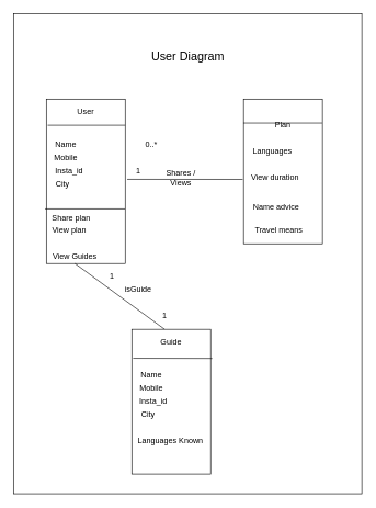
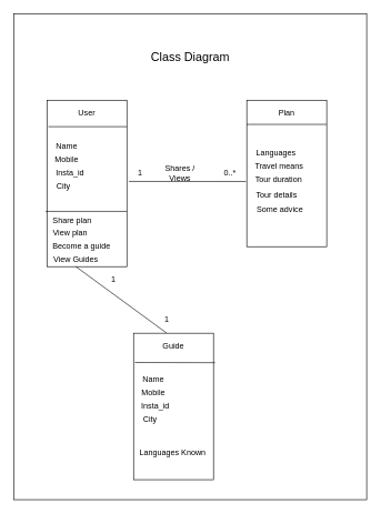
  <mxCell id="0" />
  <mxCell id="1" parent="0" />
  <mxCell id="2" value="" style="rounded=0;whiteSpace=wrap;html=1;" vertex="1" parent="1"><mxGeometry x="20" y="20" width="530" height="730" as="geometry" /></mxCell>
  <mxCell id="3" value="" style="rounded=0;whiteSpace=wrap;html=1;" parent="1" vertex="1"><mxGeometry x="70" y="150" width="120" height="250" as="geometry" /></mxCell>
  <mxCell id="4" value="" style="endArrow=none;html=1;exitX=0.017;exitY=0.159;exitDx=0;exitDy=0;exitPerimeter=0;entryX=1;entryY=0.159;entryDx=0;entryDy=0;entryPerimeter=0;" parent="1" source="3" target="3" edge="1"><mxGeometry width="50" height="50" relative="1" as="geometry"><mxPoint x="300" y="370" as="sourcePoint" /><mxPoint x="350" y="320" as="targetPoint" /></mxGeometry></mxCell>
  <mxCell id="5" value="User" style="text;html=1;strokeColor=none;fillColor=none;align=center;verticalAlign=middle;whiteSpace=wrap;rounded=0;" parent="1" vertex="1"><mxGeometry x="110" y="160" width="40" height="20" as="geometry" /></mxCell>
  <mxCell id="6" value="" style="rounded=0;whiteSpace=wrap;html=1;" parent="1" vertex="1"><mxGeometry x="370" y="150" width="120" height="220" as="geometry" /></mxCell>
  <mxCell id="7" value="" style="endArrow=none;html=1;exitX=-0.003;exitY=0.165;exitDx=0;exitDy=0;exitPerimeter=0;entryX=0.997;entryY=0.165;entryDx=0;entryDy=0;entryPerimeter=0;" parent="1" source="6" target="6" edge="1"><mxGeometry width="50" height="50" relative="1" as="geometry"><mxPoint x="300" y="370" as="sourcePoint" /><mxPoint x="491" y="195" as="targetPoint" /></mxGeometry></mxCell>
- <mxCell id="8" value="Plan" style="text;html=1;strokeColor=none;fillColor=none;align=center;verticalAlign=middle;whiteSpace=wrap;rounded=0;" parent="1" vertex="1"><mxGeometry x="410" y="180" width="40" height="20" as="geometry" /></mxCell>
+ <mxCell id="8" value="Plan" style="text;html=1;strokeColor=none;fillColor=none;align=center;verticalAlign=middle;whiteSpace=wrap;rounded=0;" parent="1" vertex="1"><mxGeometry x="410" y="160" width="40" height="20" as="geometry" /></mxCell>
  <mxCell id="9" value="" style="endArrow=none;html=1;entryX=-0.01;entryY=0.555;entryDx=0;entryDy=0;entryPerimeter=0;" parent="1" target="6" edge="1"><mxGeometry width="50" height="50" relative="1" as="geometry"><mxPoint x="193" y="272" as="sourcePoint" /><mxPoint x="350" y="320" as="targetPoint" /></mxGeometry></mxCell>
  <mxCell id="10" value="1" style="text;html=1;strokeColor=none;fillColor=none;align=center;verticalAlign=middle;whiteSpace=wrap;rounded=0;" parent="1" vertex="1"><mxGeometry x="190" y="250" width="40" height="20" as="geometry" /></mxCell>
- <mxCell id="11" value="0..*" style="text;html=1;strokeColor=none;fillColor=none;align=center;verticalAlign=middle;whiteSpace=wrap;rounded=0;" parent="1" vertex="1"><mxGeometry x="210" y="210" width="40" height="20" as="geometry" /></mxCell>
- <mxCell id="12" value="Shares / Views" style="text;html=1;strokeColor=none;fillColor=none;align=center;verticalAlign=middle;whiteSpace=wrap;rounded=0;" parent="1" vertex="1"><mxGeometry x="245" y="250" width="60" height="40" as="geometry" /></mxCell>
+ <mxCell id="11" value="0..*" style="text;html=1;strokeColor=none;fillColor=none;align=center;verticalAlign=middle;whiteSpace=wrap;rounded=0;" parent="1" vertex="1"><mxGeometry x="325" y="250" width="40" height="20" as="geometry" /></mxCell>
+ <mxCell id="12" value="Shares / Views" style="text;html=1;strokeColor=none;fillColor=none;align=center;verticalAlign=middle;whiteSpace=wrap;rounded=0;" parent="1" vertex="1"><mxGeometry x="240" y="240" width="60" height="40" as="geometry" /></mxCell>
  <mxCell id="13" value="" style="endArrow=none;html=1;exitX=0.5;exitY=1;exitDx=0;exitDy=0;" parent="1" source="32" edge="1"><mxGeometry width="50" height="50" relative="1" as="geometry"><mxPoint x="140" y="460" as="sourcePoint" /><mxPoint x="250" y="500" as="targetPoint" /></mxGeometry></mxCell>
  <mxCell id="14" value="" style="rounded=0;whiteSpace=wrap;html=1;" parent="1" vertex="1"><mxGeometry x="200" y="500" width="120" height="220" as="geometry" /></mxCell>
  <mxCell id="15" value="" style="endArrow=none;html=1;entryX=1.02;entryY=0.201;entryDx=0;entryDy=0;entryPerimeter=0;" parent="1" target="14" edge="1"><mxGeometry width="50" height="50" relative="1" as="geometry"><mxPoint x="202" y="544" as="sourcePoint" /><mxPoint x="350" y="420" as="targetPoint" /></mxGeometry></mxCell>
  <mxCell id="16" value="Guide" style="text;html=1;strokeColor=none;fillColor=none;align=center;verticalAlign=middle;whiteSpace=wrap;rounded=0;" parent="1" vertex="1"><mxGeometry x="240" y="510" width="40" height="20" as="geometry" /></mxCell>
  <mxCell id="17" value="Name" style="text;html=1;strokeColor=none;fillColor=none;align=center;verticalAlign=middle;whiteSpace=wrap;rounded=0;" parent="1" vertex="1"><mxGeometry x="210" y="560" width="40" height="20" as="geometry" /></mxCell>
  <mxCell id="18" value="1" style="text;html=1;strokeColor=none;fillColor=none;align=center;verticalAlign=middle;whiteSpace=wrap;rounded=0;" parent="1" vertex="1"><mxGeometry x="150" y="410" width="40" height="20" as="geometry" /></mxCell>
  <mxCell id="19" value="1" style="text;html=1;strokeColor=none;fillColor=none;align=center;verticalAlign=middle;whiteSpace=wrap;rounded=0;" parent="1" vertex="1"><mxGeometry x="230" y="470" width="40" height="20" as="geometry" /></mxCell>
  <mxCell id="20" value="Mobile" style="text;html=1;strokeColor=none;fillColor=none;align=center;verticalAlign=middle;whiteSpace=wrap;rounded=0;" parent="1" vertex="1"><mxGeometry x="210" y="580" width="40" height="20" as="geometry" /></mxCell>
  <mxCell id="21" value="Insta_id" style="text;html=1;strokeColor=none;fillColor=none;align=center;verticalAlign=middle;whiteSpace=wrap;rounded=0;" parent="1" vertex="1"><mxGeometry x="213" y="600" width="40" height="20" as="geometry" /></mxCell>
  <mxCell id="22" value="City" style="text;html=1;strokeColor=none;fillColor=none;align=center;verticalAlign=middle;whiteSpace=wrap;rounded=0;" parent="1" vertex="1"><mxGeometry x="205" y="620" width="40" height="20" as="geometry" /></mxCell>
  <mxCell id="23" style="edgeStyle=orthogonalEdgeStyle;rounded=0;orthogonalLoop=1;jettySize=auto;html=1;exitX=0.5;exitY=1;exitDx=0;exitDy=0;" parent="1" source="22" target="22" edge="1"><mxGeometry relative="1" as="geometry" /></mxCell>
  <mxCell id="24" value="Name" style="text;html=1;strokeColor=none;fillColor=none;align=center;verticalAlign=middle;whiteSpace=wrap;rounded=0;" parent="1" vertex="1"><mxGeometry x="80" y="210" width="40" height="20" as="geometry" /></mxCell>
  <mxCell id="25" value="Mobile" style="text;html=1;strokeColor=none;fillColor=none;align=center;verticalAlign=middle;whiteSpace=wrap;rounded=0;" parent="1" vertex="1"><mxGeometry x="80" y="230" width="40" height="20" as="geometry" /></mxCell>
  <mxCell id="26" value="Insta_id" style="text;html=1;strokeColor=none;fillColor=none;align=center;verticalAlign=middle;whiteSpace=wrap;rounded=0;" parent="1" vertex="1"><mxGeometry x="85" y="250" width="40" height="20" as="geometry" /></mxCell>
  <mxCell id="27" value="City" style="text;html=1;strokeColor=none;fillColor=none;align=center;verticalAlign=middle;whiteSpace=wrap;rounded=0;" parent="1" vertex="1"><mxGeometry x="75" y="270" width="40" height="20" as="geometry" /></mxCell>
  <mxCell id="28" value="" style="endArrow=none;html=1;entryX=0.997;entryY=0.668;entryDx=0;entryDy=0;entryPerimeter=0;" parent="1" target="3" edge="1"><mxGeometry width="50" height="50" relative="1" as="geometry"><mxPoint x="68" y="317" as="sourcePoint" /><mxPoint x="190" y="330" as="targetPoint" /></mxGeometry></mxCell>
  <mxCell id="29" value="Share plan" style="text;html=1;strokeColor=none;fillColor=none;align=center;verticalAlign=middle;whiteSpace=wrap;rounded=0;" parent="1" vertex="1"><mxGeometry x="68" y="321" width="80" height="20" as="geometry" /></mxCell>
  <mxCell id="30" value="View plan" style="text;html=1;strokeColor=none;fillColor=none;align=center;verticalAlign=middle;whiteSpace=wrap;rounded=0;" parent="1" vertex="1"><mxGeometry x="70" y="340" width="70" height="20" as="geometry" /></mxCell>
+ <mxCell id="31" value="Become a guide" style="text;html=1;strokeColor=none;fillColor=none;align=center;verticalAlign=middle;whiteSpace=wrap;rounded=0;" parent="1" vertex="1"><mxGeometry x="72" y="360" width="100" height="20" as="geometry" /></mxCell>
  <mxCell id="32" value="View Guides" style="text;html=1;strokeColor=none;fillColor=none;align=center;verticalAlign=middle;whiteSpace=wrap;rounded=0;" parent="1" vertex="1"><mxGeometry x="71" y="380" width="85" height="20" as="geometry" /></mxCell>
- <mxCell id="33" value="Languages Known" style="text;html=1;strokeColor=none;fillColor=none;align=center;verticalAlign=middle;whiteSpace=wrap;rounded=0;" parent="1" vertex="1"><mxGeometry x="204" y="660" width="110" height="20" as="geometry" /></mxCell>
+ <mxCell id="33" value="Languages Known" style="text;html=1;strokeColor=none;fillColor=none;align=center;verticalAlign=middle;whiteSpace=wrap;rounded=0;" parent="1" vertex="1"><mxGeometry x="204" y="670" width="110" height="20" as="geometry" /></mxCell>
  <mxCell id="34" value="Languages" style="text;html=1;strokeColor=none;fillColor=none;align=center;verticalAlign=middle;whiteSpace=wrap;rounded=0;" parent="1" vertex="1"><mxGeometry x="394" y="220" width="40" height="20" as="geometry" /></mxCell>
- <mxCell id="35" value="Travel means" style="text;html=1;strokeColor=none;fillColor=none;align=center;verticalAlign=middle;whiteSpace=wrap;rounded=0;" parent="1" vertex="1"><mxGeometry x="384" y="340" width="80" height="20" as="geometry" /></mxCell>
- <mxCell id="36" value="View duration" style="text;html=1;strokeColor=none;fillColor=none;align=center;verticalAlign=middle;whiteSpace=wrap;rounded=0;" parent="1" vertex="1"><mxGeometry x="378" y="260" width="80" height="20" as="geometry" /></mxCell>
+ <mxCell id="35" value="Travel means" style="text;html=1;strokeColor=none;fillColor=none;align=center;verticalAlign=middle;whiteSpace=wrap;rounded=0;" parent="1" vertex="1"><mxGeometry x="379" y="240" width="80" height="20" as="geometry" /></mxCell>
+ <mxCell id="36" value="Tour duration" style="text;html=1;strokeColor=none;fillColor=none;align=center;verticalAlign=middle;whiteSpace=wrap;rounded=0;" parent="1" vertex="1"><mxGeometry x="378" y="260" width="80" height="20" as="geometry" /></mxCell>
+ <mxCell id="37" value="Tour details" style="text;html=1;strokeColor=none;fillColor=none;align=center;verticalAlign=middle;whiteSpace=wrap;rounded=0;" parent="1" vertex="1"><mxGeometry x="380" y="280" width="70" height="25" as="geometry" /></mxCell>
  <mxCell id="38" style="edgeStyle=orthogonalEdgeStyle;rounded=0;orthogonalLoop=1;jettySize=auto;html=1;exitX=0.5;exitY=1;exitDx=0;exitDy=0;" parent="1" source="36" target="36" edge="1"><mxGeometry relative="1" as="geometry" /></mxCell>
- <mxCell id="39" value="Name advice" style="text;html=1;strokeColor=none;fillColor=none;align=center;verticalAlign=middle;whiteSpace=wrap;rounded=0;" parent="1" vertex="1"><mxGeometry x="380" y="305" width="80" height="20" as="geometry" /></mxCell>
- <mxCell id="40" value="isGuide" style="text;html=1;strokeColor=none;fillColor=none;align=center;verticalAlign=middle;whiteSpace=wrap;rounded=0;" parent="1" vertex="1"><mxGeometry x="190" y="430" width="40" height="20" as="geometry" /></mxCell>
- <mxCell id="41" value="&lt;font style=&quot;font-size: 18px;&quot;&gt;User Diagram&lt;/font&gt;" style="text;html=1;align=center;verticalAlign=middle;resizable=0;points=[];autosize=1;strokeColor=none;fillColor=none;" vertex="1" parent="1"><mxGeometry x="215" y="65" width="140" height="40" as="geometry" /></mxCell>
+ <mxCell id="39" value="Some advice" style="text;html=1;strokeColor=none;fillColor=none;align=center;verticalAlign=middle;whiteSpace=wrap;rounded=0;" parent="1" vertex="1"><mxGeometry x="380" y="305" width="80" height="20" as="geometry" /></mxCell>
+ <mxCell id="41" value="&lt;font style=&quot;font-size: 18px;&quot;&gt;Class Diagram&lt;/font&gt;" style="text;html=1;align=center;verticalAlign=middle;resizable=0;points=[];autosize=1;strokeColor=none;fillColor=none;" vertex="1" parent="1"><mxGeometry x="215" y="65" width="140" height="40" as="geometry" /></mxCell>
